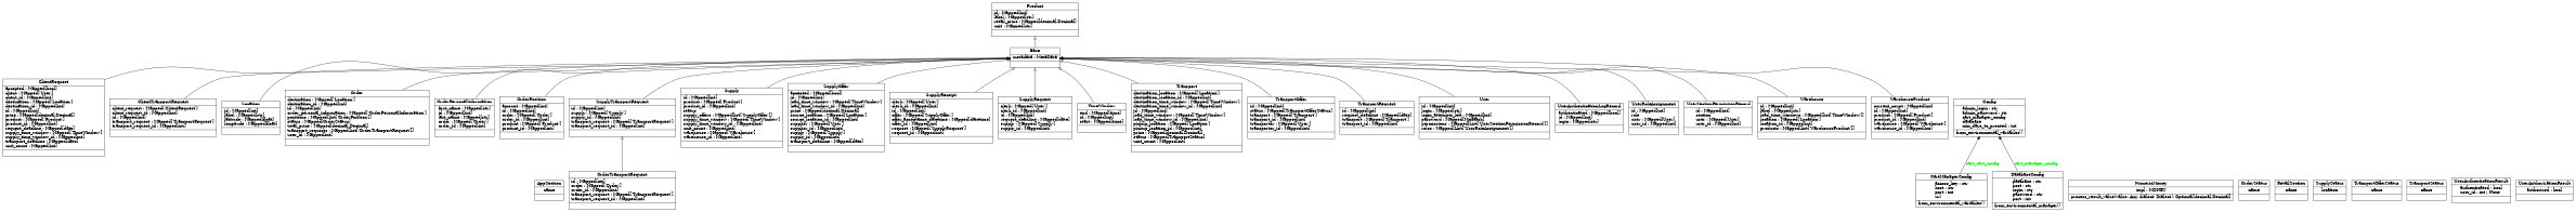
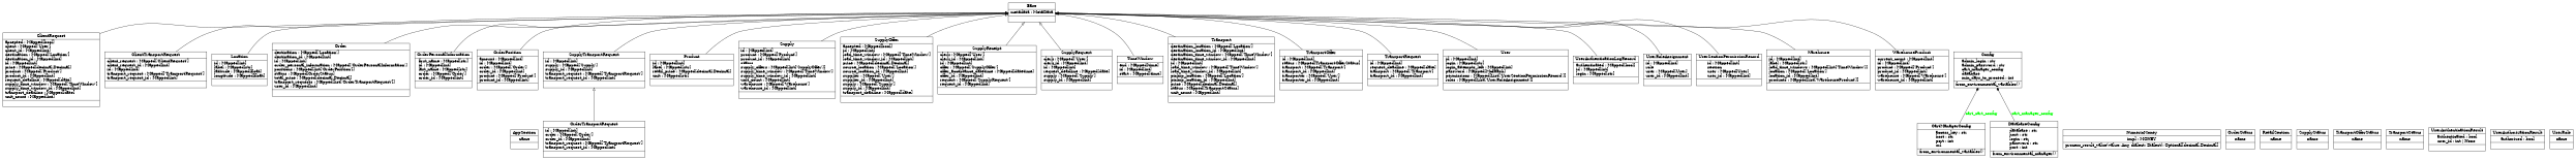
  digraph {
    rankdir=BT
    node [color=black fontcolor=black shape=record style=solid]
    edge [arrowhead=empty arrowtail=none]
    n1 [label=<{AppSection|name<br ALIGN="LEFT"/>|}>]
    n2 [label=<{Base|metadata : MetaData<br ALIGN="LEFT"/>|}>]
    n3 [label=<{CartManagerConfig|access_key : str<br ALIGN="LEFT"/>host : str<br ALIGN="LEFT"/>port : int<br ALIGN="LEFT"/>url<br ALIGN="LEFT"/>|from_environmental_variables()<br ALIGN="LEFT"/>}>]
    n4 [label=<{Config|admin_login : str<br ALIGN="LEFT"/>admin_password : str<br ALIGN="LEFT"/>cart_manager_config<br ALIGN="LEFT"/>database<br ALIGN="LEFT"/>min_days_to_proceed : int<br ALIGN="LEFT"/>|from_environmental_variables()<br ALIGN="LEFT"/>}>]
    n5 [label=<{ClientRequest|accepted : Mapped[bool]<br ALIGN="LEFT"/>client : Mapped['User']<br ALIGN="LEFT"/>client_id : Mapped[int]<br ALIGN="LEFT"/>destination : Mapped['Location']<br ALIGN="LEFT"/>destination_id : Mapped[int]<br ALIGN="LEFT"/>id : Mapped[int]<br ALIGN="LEFT"/>price : Mapped[decimal.Decimal]<br ALIGN="LEFT"/>product : Mapped['Product']<br ALIGN="LEFT"/>product_id : Mapped[int]<br ALIGN="LEFT"/>request_deadline : Mapped[date]<br ALIGN="LEFT"/>supply_time_window : Mapped['TimeWindow']<br ALIGN="LEFT"/>supply_time_window_id : Mapped[int]<br ALIGN="LEFT"/>transport_deadline : Mapped[date]<br ALIGN="LEFT"/>unit_count : Mapped[int]<br ALIGN="LEFT"/>|}>]
    n6 [label=<{ClientTransportRequest|client_request : Mapped['ClientRequest']<br ALIGN="LEFT"/>client_request_id : Mapped[int]<br ALIGN="LEFT"/>id : Mapped[int]<br ALIGN="LEFT"/>transport_request : Mapped['TransportRequest']<br ALIGN="LEFT"/>transport_request_id : Mapped[int]<br ALIGN="LEFT"/>|}>]
    n7 [label=<{DatabaseConfig|database : str<br ALIGN="LEFT"/>host : str<br ALIGN="LEFT"/>login : str<br ALIGN="LEFT"/>password : str<br ALIGN="LEFT"/>port : int<br ALIGN="LEFT"/>|from_environmental_manager()<br ALIGN="LEFT"/>}>]
    n8 [label=<{Location|id : Mapped[int]<br ALIGN="LEFT"/>label : Mapped[str]<br ALIGN="LEFT"/>latitude : Mapped[float]<br ALIGN="LEFT"/>longitude : Mapped[float]<br ALIGN="LEFT"/>|}>]
    n9 [label=<{NumericMoney|impl : MONEY<br ALIGN="LEFT"/>|process_result_value(value: Any, dialect: Dialect): Optional[decimal.Decimal]<br ALIGN="LEFT"/>}>]
    n10 [label=<{Order|destination : Mapped['Location']<br ALIGN="LEFT"/>destination_id : Mapped[int]<br ALIGN="LEFT"/>id : Mapped[int]<br ALIGN="LEFT"/>order_personal_information : Mapped['OrderPersonalInformation']<br ALIGN="LEFT"/>positions : Mapped[list['OrderPosition']]<br ALIGN="LEFT"/>status : Mapped[OrderStatus]<br ALIGN="LEFT"/>total_price : Mapped[decimal.Decimal]<br ALIGN="LEFT"/>transport_requests : Mapped[list['OrderTransportRequest']]<br ALIGN="LEFT"/>user_id : Mapped[int]<br ALIGN="LEFT"/>|}>]
    n11 [label=<{OrderPersonalInformation|first_name : Mapped[str]<br ALIGN="LEFT"/>id : Mapped[int]<br ALIGN="LEFT"/>last_name : Mapped[str]<br ALIGN="LEFT"/>order : Mapped['Order']<br ALIGN="LEFT"/>order_id : Mapped[int]<br ALIGN="LEFT"/>|}>]
    n12 [label=<{OrderPosition|amount : Mapped[int]<br ALIGN="LEFT"/>id : Mapped[int]<br ALIGN="LEFT"/>order : Mapped['Order']<br ALIGN="LEFT"/>order_id : Mapped[int]<br ALIGN="LEFT"/>product : Mapped['Product']<br ALIGN="LEFT"/>product_id : Mapped[int]<br ALIGN="LEFT"/>|}>]
    n13 [label=<{OrderStatus|name<br ALIGN="LEFT"/>|}>]
    n14 [label=<{OrderTransportRequest|id : Mapped[int]<br ALIGN="LEFT"/>order : Mapped['Order']<br ALIGN="LEFT"/>order_id : Mapped[int]<br ALIGN="LEFT"/>transport_request : Mapped['TransportRequest']<br ALIGN="LEFT"/>transport_request_id : Mapped[int]<br ALIGN="LEFT"/>|}>]
    n15 [label=<{SupplyTransportRequest|id : Mapped[int]<br ALIGN="LEFT"/>supply : Mapped['Supply']<br ALIGN="LEFT"/>supply_id : Mapped[int]<br ALIGN="LEFT"/>transport_request : Mapped['TransportRequest']<br ALIGN="LEFT"/>transport_request_id : Mapped[int]<br ALIGN="LEFT"/>|}>]
    n16 [label=<{Product|id : Mapped[int]<br ALIGN="LEFT"/>label : Mapped[str]<br ALIGN="LEFT"/>retail_price : Mapped[decimal.Decimal]<br ALIGN="LEFT"/>unit : Mapped[str]<br ALIGN="LEFT"/>|}>]
    n17 [label=<{RetailSection|name<br ALIGN="LEFT"/>|}>]
    n18 [label=<{Supply|id : Mapped[int]<br ALIGN="LEFT"/>product : Mapped['Product']<br ALIGN="LEFT"/>product_id : Mapped[int]<br ALIGN="LEFT"/>status<br ALIGN="LEFT"/>supply_offers : Mapped[list['SupplyOffer']]<br ALIGN="LEFT"/>supply_time_window : Mapped['TimeWindow']<br ALIGN="LEFT"/>supply_time_window_id : Mapped[int]<br ALIGN="LEFT"/>unit_count : Mapped[int]<br ALIGN="LEFT"/>warehouse : Mapped['Warehouse']<br ALIGN="LEFT"/>warehouse_id : Mapped[int]<br ALIGN="LEFT"/>|}>]
    n19 [label=<{SupplyOffer|accepted : Mapped[bool]<br ALIGN="LEFT"/>id : Mapped[int]<br ALIGN="LEFT"/>load_time_window : Mapped['TimeWindow']<br ALIGN="LEFT"/>load_time_window_id : Mapped[int]<br ALIGN="LEFT"/>price : Mapped[decimal.Decimal]<br ALIGN="LEFT"/>source_location : Mapped['Location']<br ALIGN="LEFT"/>source_location_id : Mapped[int]<br ALIGN="LEFT"/>supplier : Mapped['User']<br ALIGN="LEFT"/>supplier_id : Mapped[int]<br ALIGN="LEFT"/>supply : Mapped['Supply']<br ALIGN="LEFT"/>supply_id : Mapped[int]<br ALIGN="LEFT"/>transport_deadline : Mapped[date]<br ALIGN="LEFT"/>|}>]
    n20 [label=<{SupplyReceipt|clerk : Mapped['User']<br ALIGN="LEFT"/>clerk_id : Mapped[int]<br ALIGN="LEFT"/>id : Mapped[int]<br ALIGN="LEFT"/>offer : Mapped['SupplyOffer']<br ALIGN="LEFT"/>offer_acceptance_datetime : Mapped[datetime]<br ALIGN="LEFT"/>offer_id : Mapped[int]<br ALIGN="LEFT"/>request : Mapped['SupplyRequest']<br ALIGN="LEFT"/>request_id : Mapped[int]<br ALIGN="LEFT"/>|}>]
    n21 [label=<{SupplyRequest|clerk : Mapped['User']<br ALIGN="LEFT"/>clerk_id : Mapped[int]<br ALIGN="LEFT"/>id : Mapped[int]<br ALIGN="LEFT"/>request_deadline : Mapped[date]<br ALIGN="LEFT"/>supply : Mapped['Supply']<br ALIGN="LEFT"/>supply_id : Mapped[int]<br ALIGN="LEFT"/>|}>]
-   n22 [label=<{SupplyStatus|location<br ALIGN="LEFT"/>|}>]
+   n22 [label=<{SupplyStatus|name<br ALIGN="LEFT"/>|}>]
    n23 [label=<{TimeWindow|end : Mapped[time]<br ALIGN="LEFT"/>id : Mapped[int]<br ALIGN="LEFT"/>start : Mapped[time]<br ALIGN="LEFT"/>|}>]
    n24 [label=<{Transport|destination_location : Mapped['Location']<br ALIGN="LEFT"/>destination_location_id : Mapped[int]<br ALIGN="LEFT"/>destination_time_window : Mapped['TimeWindow']<br ALIGN="LEFT"/>destination_time_window_id : Mapped[int]<br ALIGN="LEFT"/>id : Mapped[int]<br ALIGN="LEFT"/>load_time_window : Mapped['TimeWindow']<br ALIGN="LEFT"/>load_time_window_id : Mapped[int]<br ALIGN="LEFT"/>pickup_location : Mapped['Location']<br ALIGN="LEFT"/>pickup_location_id : Mapped[int]<br ALIGN="LEFT"/>price : Mapped[decimal.Decimal]<br ALIGN="LEFT"/>status : Mapped[TransportStatus]<br ALIGN="LEFT"/>unit_count : Mapped[int]<br ALIGN="LEFT"/>|}>]
    n25 [label=<{TransportOffer|id : Mapped[int]<br ALIGN="LEFT"/>status : Mapped[TransportOfferStatus]<br ALIGN="LEFT"/>transport : Mapped['Transport']<br ALIGN="LEFT"/>transport_id : Mapped[int]<br ALIGN="LEFT"/>transporter : Mapped['User']<br ALIGN="LEFT"/>transporter_id : Mapped[int]<br ALIGN="LEFT"/>|}>]
    n26 [label=<{TransportOfferStatus|name<br ALIGN="LEFT"/>|}>]
    n27 [label=<{TransportRequest|id : Mapped[int]<br ALIGN="LEFT"/>request_deadline : Mapped[date]<br ALIGN="LEFT"/>transport : Mapped['Transport']<br ALIGN="LEFT"/>transport_id : Mapped[int]<br ALIGN="LEFT"/>|}>]
    n28 [label=<{TransportStatus|name<br ALIGN="LEFT"/>|}>]
    n29 [label=<{User|id : Mapped[int]<br ALIGN="LEFT"/>login : Mapped[str]<br ALIGN="LEFT"/>login_attempts_left : Mapped[int]<br ALIGN="LEFT"/>password : Mapped[McfHash]<br ALIGN="LEFT"/>permissions : Mapped[List['UserSectionPermissionRecord']]<br ALIGN="LEFT"/>roles : Mapped[List['UserRoleAssignment']]<br ALIGN="LEFT"/>|}>]
    n30 [label=<{UserAuthenticationLogRecord|authenticated : Mapped[bool]<br ALIGN="LEFT"/>id : Mapped[int]<br ALIGN="LEFT"/>login : Mapped[str]<br ALIGN="LEFT"/>|}>]
    n31 [label=<{UserAuthenticationResult|authenticated : bool<br ALIGN="LEFT"/>user_id : int \| None<br ALIGN="LEFT"/>|}>]
    n32 [label=<{UserAuthorizationResult|authorized : bool<br ALIGN="LEFT"/>|}>]
+   n33 [label=<{UserRole|name<br ALIGN="LEFT"/>|}>]
    n34 [label=<{UserRoleAssignment|id : Mapped[int]<br ALIGN="LEFT"/>role<br ALIGN="LEFT"/>user : Mapped[User]<br ALIGN="LEFT"/>user_id : Mapped[int]<br ALIGN="LEFT"/>|}>]
    n35 [label=<{UserSectionPermissionRecord|id : Mapped[int]<br ALIGN="LEFT"/>section<br ALIGN="LEFT"/>user : Mapped[User]<br ALIGN="LEFT"/>user_id : Mapped[int]<br ALIGN="LEFT"/>|}>]
    n36 [label=<{Warehouse|id : Mapped[int]<br ALIGN="LEFT"/>label : Mapped[str]<br ALIGN="LEFT"/>load_time_windows : Mapped[list['TimeWindow']]<br ALIGN="LEFT"/>location : Mapped['Location']<br ALIGN="LEFT"/>location_id : Mapped[int]<br ALIGN="LEFT"/>products : Mapped[list['WarehouseProduct']]<br ALIGN="LEFT"/>|}>]
    n37 [label=<{WarehouseProduct|current_count : Mapped[int]<br ALIGN="LEFT"/>id : Mapped[int]<br ALIGN="LEFT"/>product : Mapped['Product']<br ALIGN="LEFT"/>product_id : Mapped[int]<br ALIGN="LEFT"/>warehouse : Mapped['Warehouse']<br ALIGN="LEFT"/>warehouse_id : Mapped[int]<br ALIGN="LEFT"/>|}>]
    n3 -> n4 [arrowhead=diamond fontcolor=green label=cart_cart_config style=solid]
    n5 -> n2
    n6 -> n2
    n7 -> n4 [arrowhead=diamond fontcolor=green label=cart_manager_config style=solid]
    n8 -> n2
    n10 -> n2
    n11 -> n2
    n12 -> n2
    n14 -> n15
    n15 -> n2
-   n2 -> n16
+   n16 -> n2
    n18 -> n2
    n19 -> n2
    n20 -> n2
    n21 -> n2
    n23 -> n2
    n24 -> n2
    n25 -> n2
    n27 -> n2
    n29 -> n2
    n30 -> n2
    n34 -> n2
    n35 -> n2
    n36 -> n2
    n37 -> n2
  }
